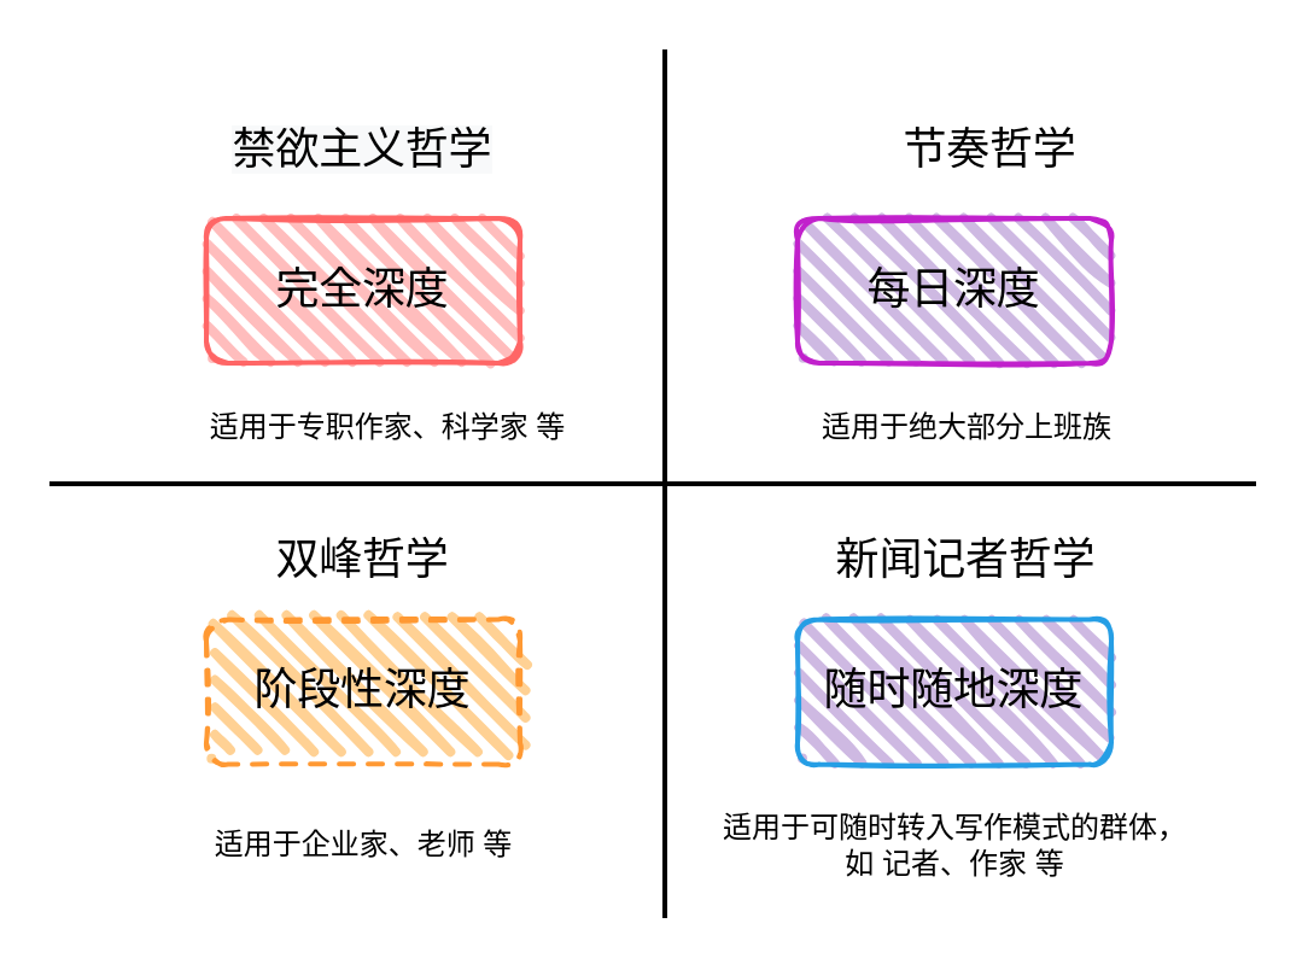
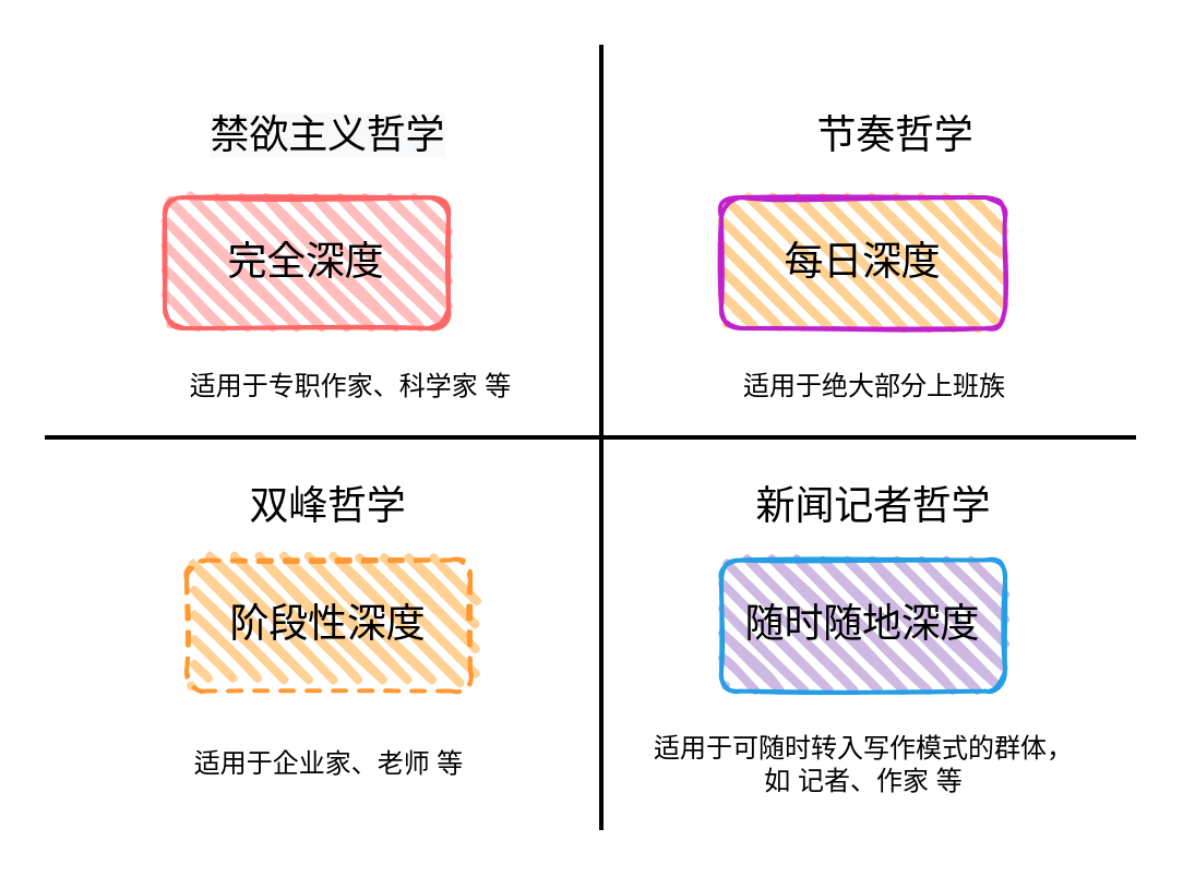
  <mxCell id="0" />
  <mxCell id="1" parent="0" />
  <mxCell id="2" value="" style="line;strokeWidth=2;html=1;" parent="1" vertex="1"><mxGeometry x="20" y="195" width="500" height="10" as="geometry" /></mxCell>
  <mxCell id="3" value="" style="line;strokeWidth=2;direction=south;html=1;" parent="1" vertex="1"><mxGeometry x="270" y="20" width="10" height="360" as="geometry" /></mxCell>
- <mxCell id="4" value="&lt;div&gt;&lt;span style=&quot;font-size: 18px ; letter-spacing: -0.1px ; font-family: &amp;quot;avenir next&amp;quot; , &amp;quot;pingfangsc&amp;quot; , &amp;quot;unito sans&amp;quot; , &amp;quot;microsoft yahei&amp;quot;&quot;&gt;&lt;font&gt;完全深度&lt;/font&gt;&lt;/span&gt;&lt;br&gt;&lt;/div&gt;" style="rounded=1;whiteSpace=wrap;html=1;strokeWidth=2;fillWeight=4;hachureGap=8;hachureAngle=45;sketch=1;fillStyle=auto;strokeColor=#FF6666;fillColor=#FFBDBD;" parent="1" vertex="1"><mxGeometry x="85" y="90" width="130" height="60" as="geometry" /></mxCell>
+ <mxCell id="4" value="&lt;div&gt;&lt;span style=&quot;font-size: 18px ; letter-spacing: -0.1px ; font-family: &amp;quot;avenir next&amp;quot; , &amp;quot;pingfangsc&amp;quot; , &amp;quot;unito sans&amp;quot; , &amp;quot;microsoft yahei&amp;quot;&quot;&gt;&lt;font&gt;完全深度&lt;/font&gt;&lt;/span&gt;&lt;br&gt;&lt;/div&gt;" style="rounded=1;whiteSpace=wrap;html=1;strokeWidth=2;fillWeight=4;hachureGap=8;hachureAngle=45;sketch=1;fillStyle=auto;strokeColor=#FF6666;fillColor=#FFBDBD;" parent="1" vertex="1"><mxGeometry x="75" y="90" width="130" height="60" as="geometry" /></mxCell>
  <mxCell id="5" value="&lt;div&gt;&lt;span style=&quot;font-size: 18px ; letter-spacing: -0.1px ; font-family: &amp;#34;avenir next&amp;#34; , &amp;#34;pingfangsc&amp;#34; , &amp;#34;unito sans&amp;#34; , &amp;#34;microsoft yahei&amp;#34;&quot;&gt;随时随地深度&lt;/span&gt;&lt;br&gt;&lt;/div&gt;" style="rounded=1;whiteSpace=wrap;html=1;strokeWidth=2;fillWeight=4;hachureGap=8;hachureAngle=45;sketch=1;fillStyle=auto;fillColor=#ceb9e2;strokeColor=#259EE5;" parent="1" vertex="1"><mxGeometry x="330" y="256.25" width="130" height="60" as="geometry" /></mxCell>
- <mxCell id="6" value="&lt;div&gt;&lt;span style=&quot;font-size: 18px ; letter-spacing: -0.1px ; font-family: &amp;#34;avenir next&amp;#34; , &amp;#34;pingfangsc&amp;#34; , &amp;#34;unito sans&amp;#34; , &amp;#34;microsoft yahei&amp;#34;&quot;&gt;每日深度&lt;/span&gt;&lt;br&gt;&lt;/div&gt;" style="rounded=1;whiteSpace=wrap;html=1;strokeWidth=2;fillWeight=4;hachureGap=8;hachureAngle=45;sketch=1;fillStyle=auto;strokeColor=#C121CC;fillColor=#CEB9E2;" parent="1" vertex="1"><mxGeometry x="330" y="90" width="130" height="60" as="geometry" /></mxCell>
+ <mxCell id="6" value="&lt;div&gt;&lt;span style=&quot;font-size: 18px ; letter-spacing: -0.1px ; font-family: &amp;#34;avenir next&amp;#34; , &amp;#34;pingfangsc&amp;#34; , &amp;#34;unito sans&amp;#34; , &amp;#34;microsoft yahei&amp;#34;&quot;&gt;每日深度&lt;/span&gt;&lt;br&gt;&lt;/div&gt;" style="rounded=1;whiteSpace=wrap;html=1;strokeWidth=2;fillWeight=4;hachureGap=8;hachureAngle=45;sketch=1;fillStyle=auto;strokeColor=#C121CC;fillColor=#ffd194;" parent="1" vertex="1"><mxGeometry x="330" y="90" width="130" height="60" as="geometry" /></mxCell>
  <mxCell id="7" value="&lt;span style=&quot;color: rgb(0 , 0 , 0) ; font-family: &amp;#34;avenir next&amp;#34; , &amp;#34;pingfangsc&amp;#34; , &amp;#34;unito sans&amp;#34; , &amp;#34;microsoft yahei&amp;#34; ; font-size: 18px ; font-style: normal ; font-weight: 400 ; letter-spacing: -0.1px ; text-indent: 0px ; text-transform: none ; word-spacing: 0px ; background-color: rgb(248 , 249 , 250) ; display: inline ; float: none&quot;&gt;禁欲主义哲学&lt;/span&gt;" style="text;whiteSpace=wrap;html=1;align=center;" parent="1" vertex="1"><mxGeometry x="90" y="45" width="120" height="25" as="geometry" /></mxCell>
  <mxCell id="8" value="&lt;span style=&quot;font-family: &amp;#34;avenir next&amp;#34; , &amp;#34;pingfangsc&amp;#34; , &amp;#34;unito sans&amp;#34; , &amp;#34;microsoft yahei&amp;#34; ; font-size: 18px ; letter-spacing: -0.1px&quot;&gt;双峰哲学&lt;/span&gt;" style="text;whiteSpace=wrap;html=1;align=center;" parent="1" vertex="1"><mxGeometry x="90" y="214.5" width="120" height="30" as="geometry" /></mxCell>
  <mxCell id="9" value="&lt;div&gt;&lt;font face=&quot;Avenir Next, PingFangSC, Unito Sans, Microsoft Yahei&quot;&gt;&lt;span style=&quot;font-size: 18px ; letter-spacing: -0.1px&quot;&gt;新闻记者哲学&lt;/span&gt;&lt;/font&gt;&lt;br&gt;&lt;/div&gt;&lt;div&gt;&lt;font face=&quot;Avenir Next, PingFangSC, Unito Sans, Microsoft Yahei&quot;&gt;&lt;span style=&quot;font-size: 18px ; letter-spacing: -0.1px&quot;&gt;&lt;br&gt;&lt;/span&gt;&lt;/font&gt;&lt;/div&gt;" style="text;whiteSpace=wrap;html=1;align=center;" parent="1" vertex="1"><mxGeometry x="340" y="215" width="120" height="30" as="geometry" /></mxCell>
  <mxCell id="10" value="&lt;div&gt;&lt;font face=&quot;Avenir Next, PingFangSC, Unito Sans, Microsoft Yahei&quot;&gt;&lt;span style=&quot;font-size: 18px ; letter-spacing: -0.1px&quot;&gt;节奏哲学&lt;/span&gt;&lt;/font&gt;&lt;br&gt;&lt;/div&gt;&lt;div&gt;&lt;font face=&quot;Avenir Next, PingFangSC, Unito Sans, Microsoft Yahei&quot;&gt;&lt;span style=&quot;font-size: 18px ; letter-spacing: -0.1px&quot;&gt;&lt;br&gt;&lt;/span&gt;&lt;/font&gt;&lt;/div&gt;" style="text;whiteSpace=wrap;html=1;align=center;" parent="1" vertex="1"><mxGeometry x="350" y="45" width="120" height="30" as="geometry" /></mxCell>
  <mxCell id="11" value="&lt;div&gt;&lt;span style=&quot;font-size: 18px ; letter-spacing: -0.1px ; font-family: &amp;#34;avenir next&amp;#34; , &amp;#34;pingfangsc&amp;#34; , &amp;#34;unito sans&amp;#34; , &amp;#34;microsoft yahei&amp;#34;&quot;&gt;阶段性深度&lt;/span&gt;&lt;br&gt;&lt;/div&gt;" style="rounded=1;whiteSpace=wrap;html=1;strokeWidth=2;fillWeight=4;hachureGap=8;hachureAngle=45;sketch=1;fillStyle=auto;fillColor=#FFD194;strokeColor=#FF9933;dashed=1;" parent="1" vertex="1"><mxGeometry x="85" y="256.25" width="130" height="60" as="geometry" /></mxCell>
  <mxCell id="12" value="适用于专职作家、科学家 等" style="text;html=1;align=center;verticalAlign=middle;resizable=0;points=[];autosize=1;fontColor=#000000;rotation=0;" vertex="1" parent="1"><mxGeometry x="80" y="167" width="160" height="20" as="geometry" /></mxCell>
  <mxCell id="13" value="适用于绝大部分上班族" style="text;html=1;align=center;verticalAlign=middle;resizable=0;points=[];autosize=1;fontColor=#000000;rotation=0;" vertex="1" parent="1"><mxGeometry x="330" y="167" width="140" height="20" as="geometry" /></mxCell>
  <mxCell id="14" value="适用于可随时转入写作模式的群体，&lt;br&gt;如 记者、作家 等" style="text;html=1;align=center;verticalAlign=middle;resizable=0;points=[];autosize=1;fontColor=#000000;rotation=0;" vertex="1" parent="1"><mxGeometry x="290" y="335" width="210" height="30" as="geometry" /></mxCell>
  <mxCell id="15" value="适用于企业家、老师 等" style="text;html=1;align=center;verticalAlign=middle;resizable=0;points=[];autosize=1;fontColor=#000000;rotation=0;" vertex="1" parent="1"><mxGeometry x="80" y="340" width="140" height="20" as="geometry" /></mxCell>
